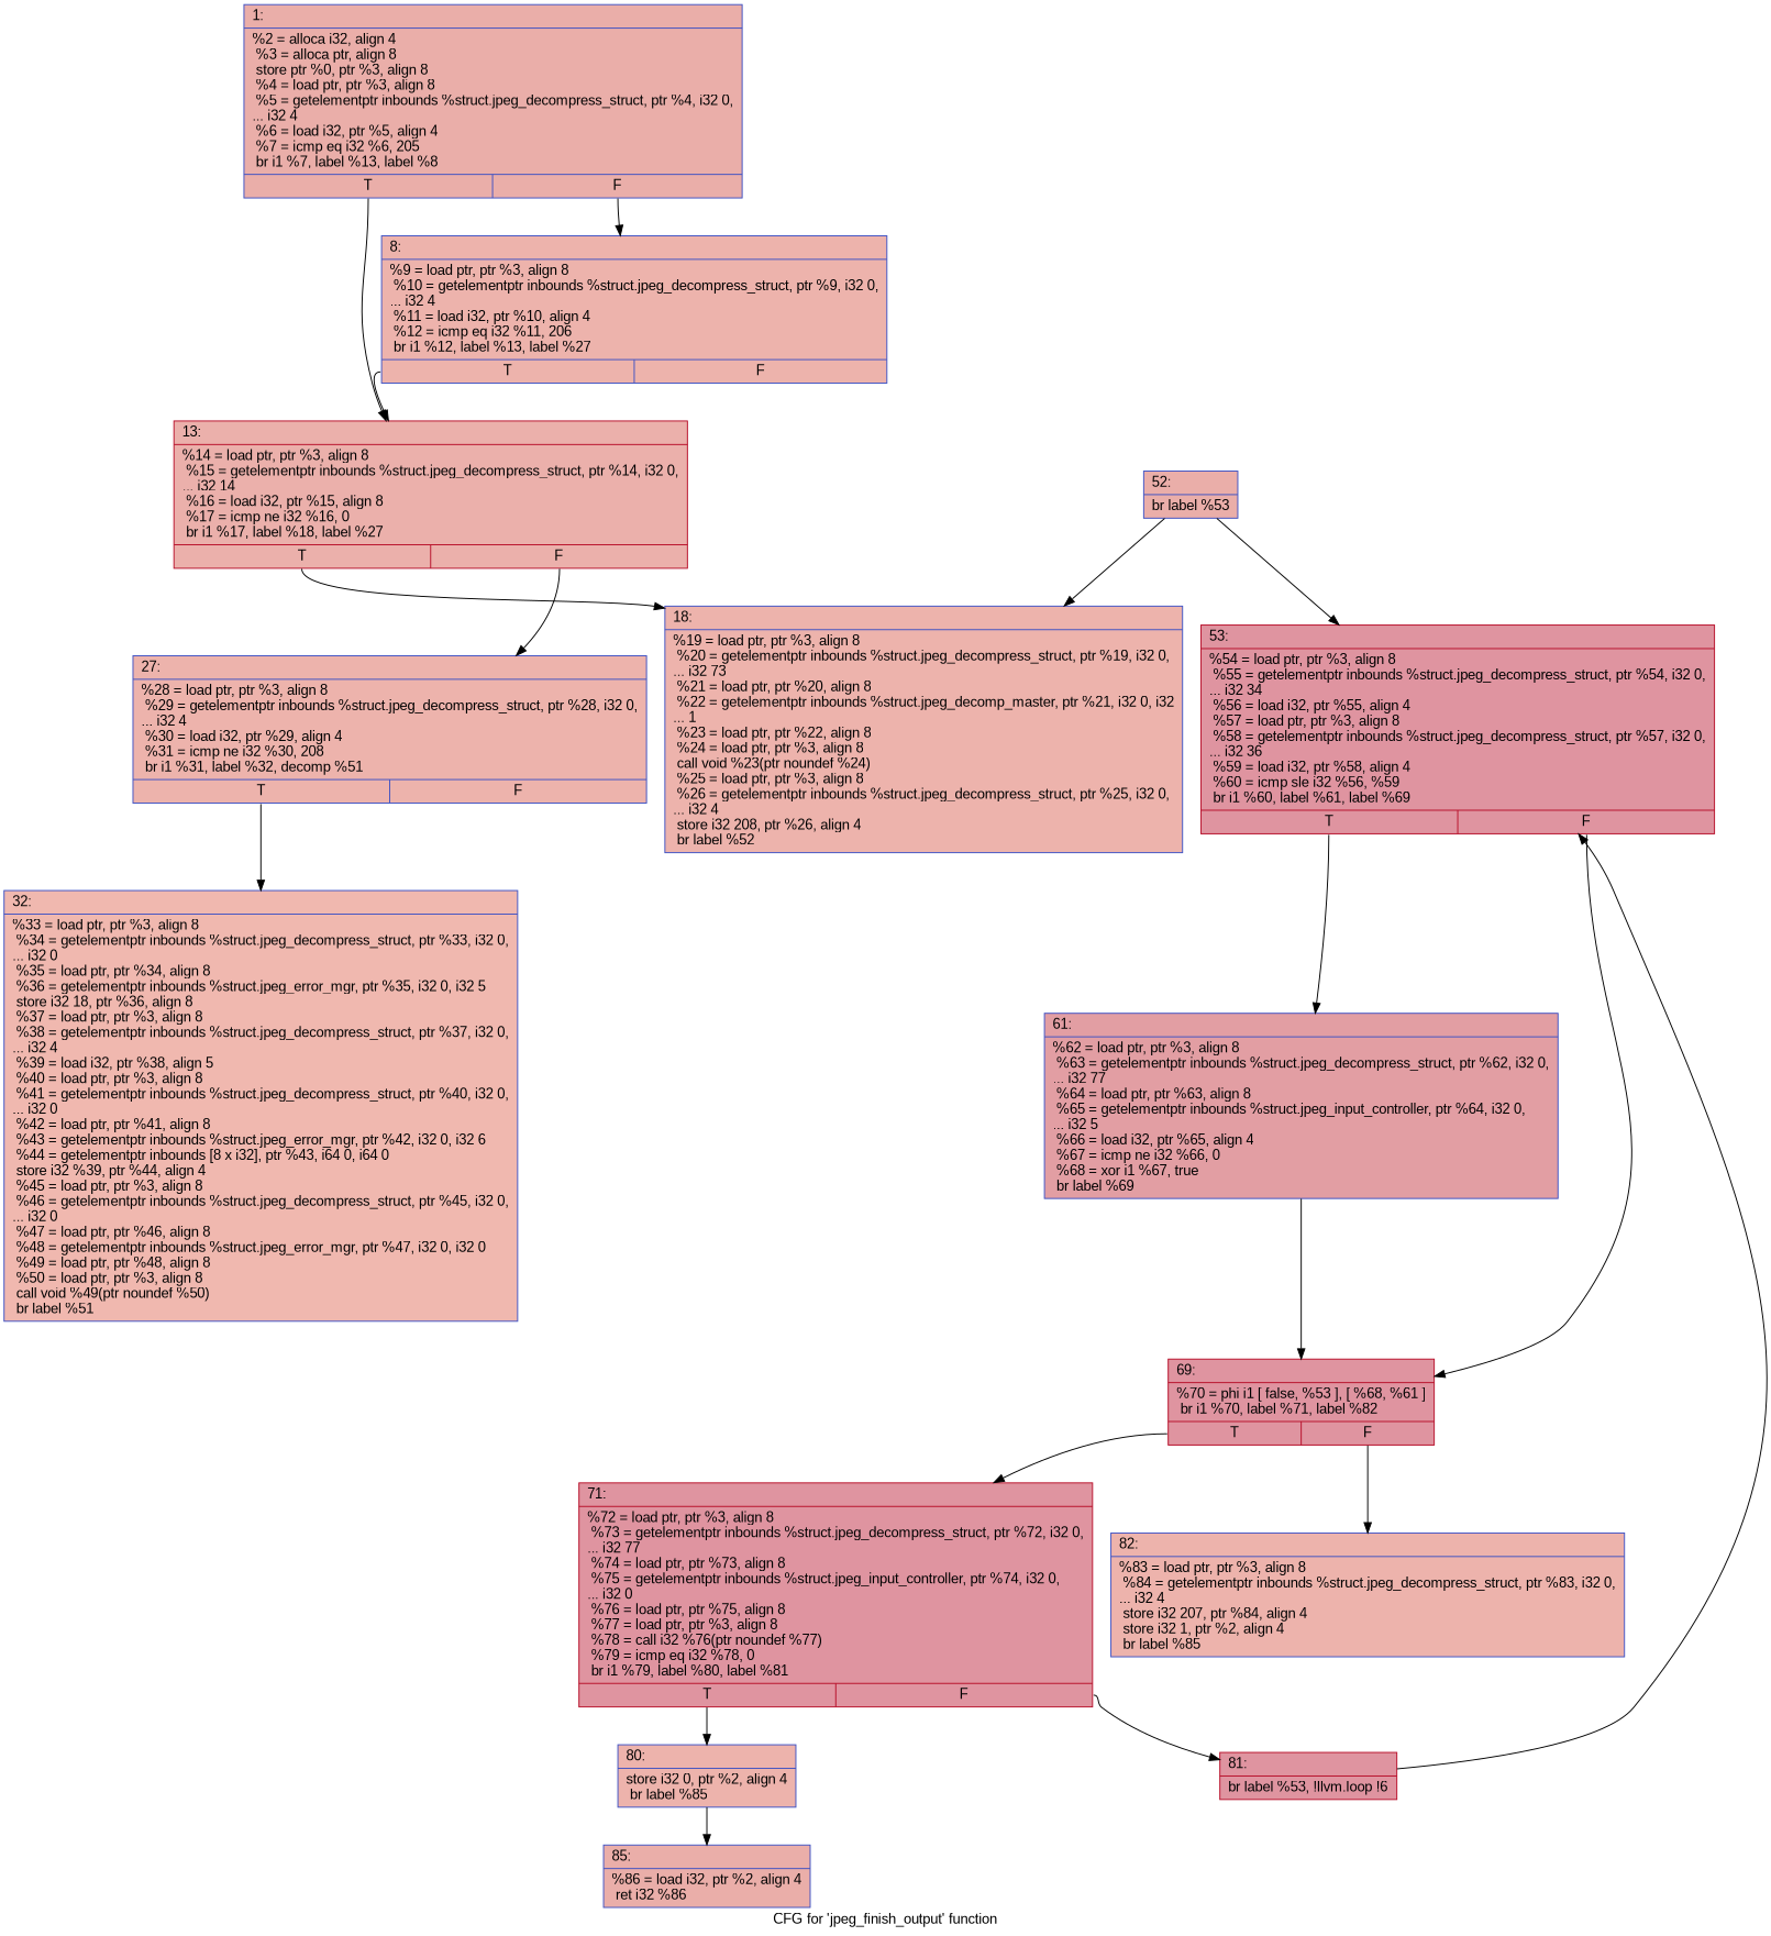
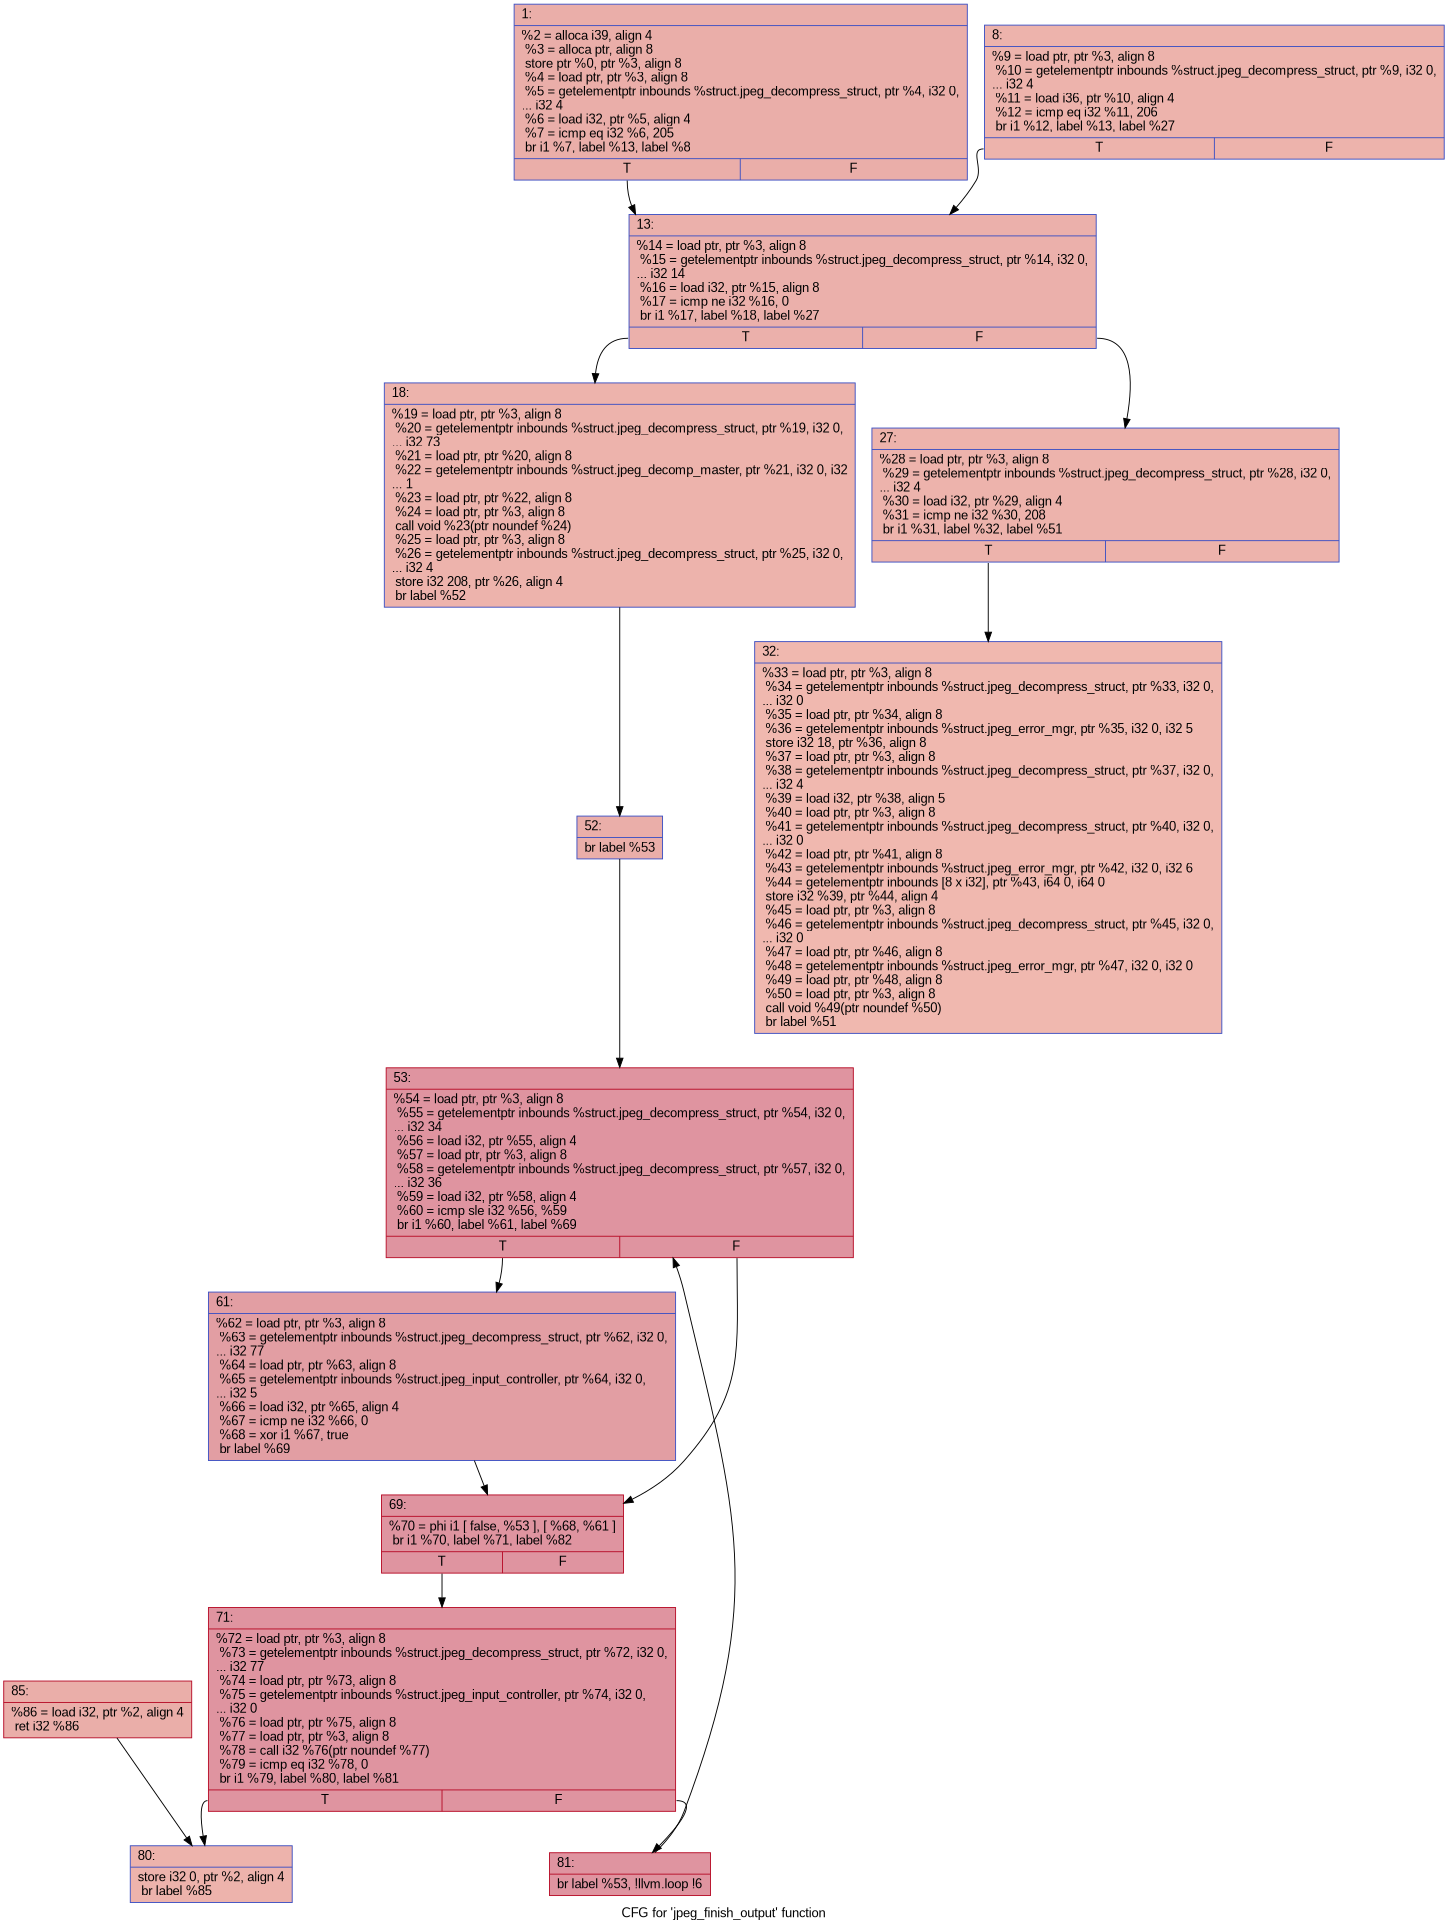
  digraph {
    fontname="Liberation Sans"
    label="CFG for 'jpeg_finish_output' function"
    node [color="#3d50c3ff" fillcolor="#d6524470" fontname="Liberation Sans" shape=record style=filled]
    edge [fontname="Liberation Sans" tailport=s0]
-   n1 [fillcolor="#d0473d70" label="{1:\l|  %2 = alloca i32, align 4\l  %3 = alloca ptr, align 8\l  store ptr %0, ptr %3, align 8\l  %4 = load ptr, ptr %3, align 8\l  %5 = getelementptr inbounds %struct.jpeg_decompress_struct, ptr %4, i32 0,\l... i32 4\l  %6 = load i32, ptr %5, align 4\l  %7 = icmp eq i32 %6, 205\l  br i1 %7, label %13, label %8\l|{<s0>T|<s1>F}}"]
-   n2 [color="#b70d28ff" fillcolor="#d24b4070" label="{13:\l|  %14 = load ptr, ptr %3, align 8\l  %15 = getelementptr inbounds %struct.jpeg_decompress_struct, ptr %14, i32 0,\l... i32 14\l  %16 = load i32, ptr %15, align 8\l  %17 = icmp ne i32 %16, 0\l  br i1 %17, label %18, label %27\l|{<s0>T|<s1>F}}"]
-   n3 [label="{8:\l|  %9 = load ptr, ptr %3, align 8\l  %10 = getelementptr inbounds %struct.jpeg_decompress_struct, ptr %9, i32 0,\l... i32 4\l  %11 = load i32, ptr %10, align 4\l  %12 = icmp eq i32 %11, 206\l  br i1 %12, label %13, label %27\l|{<s0>T|<s1>F}}"]
-   n4 [label="{27:\l|  %28 = load ptr, ptr %3, align 8\l  %29 = getelementptr inbounds %struct.jpeg_decompress_struct, ptr %28, i32 0,\l... i32 4\l  %30 = load i32, ptr %29, align 4\l  %31 = icmp ne i32 %30, 208\l  br i1 %31, label %32, decomp %51\l|{<s0>T|<s1>F}}"]
+   n1 [fillcolor="#d0473d70" label="{1:\l|  %2 = alloca i39, align 4\l  %3 = alloca ptr, align 8\l  store ptr %0, ptr %3, align 8\l  %4 = load ptr, ptr %3, align 8\l  %5 = getelementptr inbounds %struct.jpeg_decompress_struct, ptr %4, i32 0,\l... i32 4\l  %6 = load i32, ptr %5, align 4\l  %7 = icmp eq i32 %6, 205\l  br i1 %7, label %13, label %8\l|{<s0>T|<s1>F}}"]
+   n2 [fillcolor="#d24b4070" label="{13:\l|  %14 = load ptr, ptr %3, align 8\l  %15 = getelementptr inbounds %struct.jpeg_decompress_struct, ptr %14, i32 0,\l... i32 14\l  %16 = load i32, ptr %15, align 8\l  %17 = icmp ne i32 %16, 0\l  br i1 %17, label %18, label %27\l|{<s0>T|<s1>F}}"]
+   n3 [label="{8:\l|  %9 = load ptr, ptr %3, align 8\l  %10 = getelementptr inbounds %struct.jpeg_decompress_struct, ptr %9, i32 0,\l... i32 4\l  %11 = load i36, ptr %10, align 4\l  %12 = icmp eq i32 %11, 206\l  br i1 %12, label %13, label %27\l|{<s0>T|<s1>F}}"]
+   n4 [label="{27:\l|  %28 = load ptr, ptr %3, align 8\l  %29 = getelementptr inbounds %struct.jpeg_decompress_struct, ptr %28, i32 0,\l... i32 4\l  %30 = load i32, ptr %29, align 4\l  %31 = icmp ne i32 %30, 208\l  br i1 %31, label %32, label %51\l|{<s0>T|<s1>F}}"]
    n5 [label="{18:\l|  %19 = load ptr, ptr %3, align 8\l  %20 = getelementptr inbounds %struct.jpeg_decompress_struct, ptr %19, i32 0,\l... i32 73\l  %21 = load ptr, ptr %20, align 8\l  %22 = getelementptr inbounds %struct.jpeg_decomp_master, ptr %21, i32 0, i32\l... 1\l  %23 = load ptr, ptr %22, align 8\l  %24 = load ptr, ptr %3, align 8\l  call void %23(ptr noundef %24)\l  %25 = load ptr, ptr %3, align 8\l  %26 = getelementptr inbounds %struct.jpeg_decompress_struct, ptr %25, i32 0,\l... i32 4\l  store i32 208, ptr %26, align 4\l  br label %52\l}"]
    n6 [fillcolor="#dc5d4a70" label="{32:\l|  %33 = load ptr, ptr %3, align 8\l  %34 = getelementptr inbounds %struct.jpeg_decompress_struct, ptr %33, i32 0,\l... i32 0\l  %35 = load ptr, ptr %34, align 8\l  %36 = getelementptr inbounds %struct.jpeg_error_mgr, ptr %35, i32 0, i32 5\l  store i32 18, ptr %36, align 8\l  %37 = load ptr, ptr %3, align 8\l  %38 = getelementptr inbounds %struct.jpeg_decompress_struct, ptr %37, i32 0,\l... i32 4\l  %39 = load i32, ptr %38, align 5\l  %40 = load ptr, ptr %3, align 8\l  %41 = getelementptr inbounds %struct.jpeg_decompress_struct, ptr %40, i32 0,\l... i32 0\l  %42 = load ptr, ptr %41, align 8\l  %43 = getelementptr inbounds %struct.jpeg_error_mgr, ptr %42, i32 0, i32 6\l  %44 = getelementptr inbounds [8 x i32], ptr %43, i64 0, i64 0\l  store i32 %39, ptr %44, align 4\l  %45 = load ptr, ptr %3, align 8\l  %46 = getelementptr inbounds %struct.jpeg_decompress_struct, ptr %45, i32 0,\l... i32 0\l  %47 = load ptr, ptr %46, align 8\l  %48 = getelementptr inbounds %struct.jpeg_error_mgr, ptr %47, i32 0, i32 0\l  %49 = load ptr, ptr %48, align 8\l  %50 = load ptr, ptr %3, align 8\l  call void %49(ptr noundef %50)\l  br label %51\l}"]
    n7 [fillcolor="#d0473d70" label="{52:\l|  br label %53\l}"]
    n8 [color="#b70d28ff" fillcolor="#b70d2870" label="{53:\l|  %54 = load ptr, ptr %3, align 8\l  %55 = getelementptr inbounds %struct.jpeg_decompress_struct, ptr %54, i32 0,\l... i32 34\l  %56 = load i32, ptr %55, align 4\l  %57 = load ptr, ptr %3, align 8\l  %58 = getelementptr inbounds %struct.jpeg_decompress_struct, ptr %57, i32 0,\l... i32 36\l  %59 = load i32, ptr %58, align 4\l  %60 = icmp sle i32 %56, %59\l  br i1 %60, label %61, label %69\l|{<s0>T|<s1>F}}"]
    n9 [fillcolor="#be242e70" label="{61:\l|  %62 = load ptr, ptr %3, align 8\l  %63 = getelementptr inbounds %struct.jpeg_decompress_struct, ptr %62, i32 0,\l... i32 77\l  %64 = load ptr, ptr %63, align 8\l  %65 = getelementptr inbounds %struct.jpeg_input_controller, ptr %64, i32 0,\l... i32 5\l  %66 = load i32, ptr %65, align 4\l  %67 = icmp ne i32 %66, 0\l  %68 = xor i1 %67, true\l  br label %69\l}"]
    n10 [color="#b70d28ff" fillcolor="#b70d2870" label="{69:\l|  %70 = phi i1 [ false, %53 ], [ %68, %61 ]\l  br i1 %70, label %71, label %82\l|{<s0>T|<s1>F}}"]
    n11 [color="#b70d28ff" fillcolor="#b70d2870" label="{71:\l|  %72 = load ptr, ptr %3, align 8\l  %73 = getelementptr inbounds %struct.jpeg_decompress_struct, ptr %72, i32 0,\l... i32 77\l  %74 = load ptr, ptr %73, align 8\l  %75 = getelementptr inbounds %struct.jpeg_input_controller, ptr %74, i32 0,\l... i32 0\l  %76 = load ptr, ptr %75, align 8\l  %77 = load ptr, ptr %3, align 8\l  %78 = call i32 %76(ptr noundef %77)\l  %79 = icmp eq i32 %78, 0\l  br i1 %79, label %80, label %81\l|{<s0>T|<s1>F}}"]
-   n12 [label="{82:\l|  %83 = load ptr, ptr %3, align 8\l  %84 = getelementptr inbounds %struct.jpeg_decompress_struct, ptr %83, i32 0,\l... i32 4\l  store i32 207, ptr %84, align 4\l  store i32 1, ptr %2, align 4\l  br label %85\l}"]
    n13 [label="{80:\l|  store i32 0, ptr %2, align 4\l  br label %85\l}"]
    n14 [color="#b70d28ff" fillcolor="#b70d2870" label="{81:\l|  br label %53, !llvm.loop !6\l}"]
-   n15 [fillcolor="#d0473d70" label="{85:\l|  %86 = load i32, ptr %2, align 4\l  ret i32 %86\l}"]
+   n15 [color="#b70d28ff" fillcolor="#d0473d70" label="{85:\l|  %86 = load i32, ptr %2, align 4\l  ret i32 %86\l}"]
    n1 -> n2
-   n1 -> n3 [tailport=s1]
    n2 -> n4 [tailport=s1]
    n2 -> n5
    n3 -> n2
    n4 -> n6
-   n7 -> n5 [tailport=""]
+   n5 -> n7 [tailport=""]
    n7 -> n8 [tailport=""]
    n8 -> n9
    n8 -> n10 [tailport=s1]
    n9 -> n10 [tailport=""]
    n10 -> n11
-   n10 -> n12 [tailport=s1]
    n11 -> n13
    n11 -> n14 [tailport=s1]
-   n13 -> n15 [tailport=""]
+   n15 -> n13 [tailport=""]
    n14 -> n8 [tailport=""]
  }
